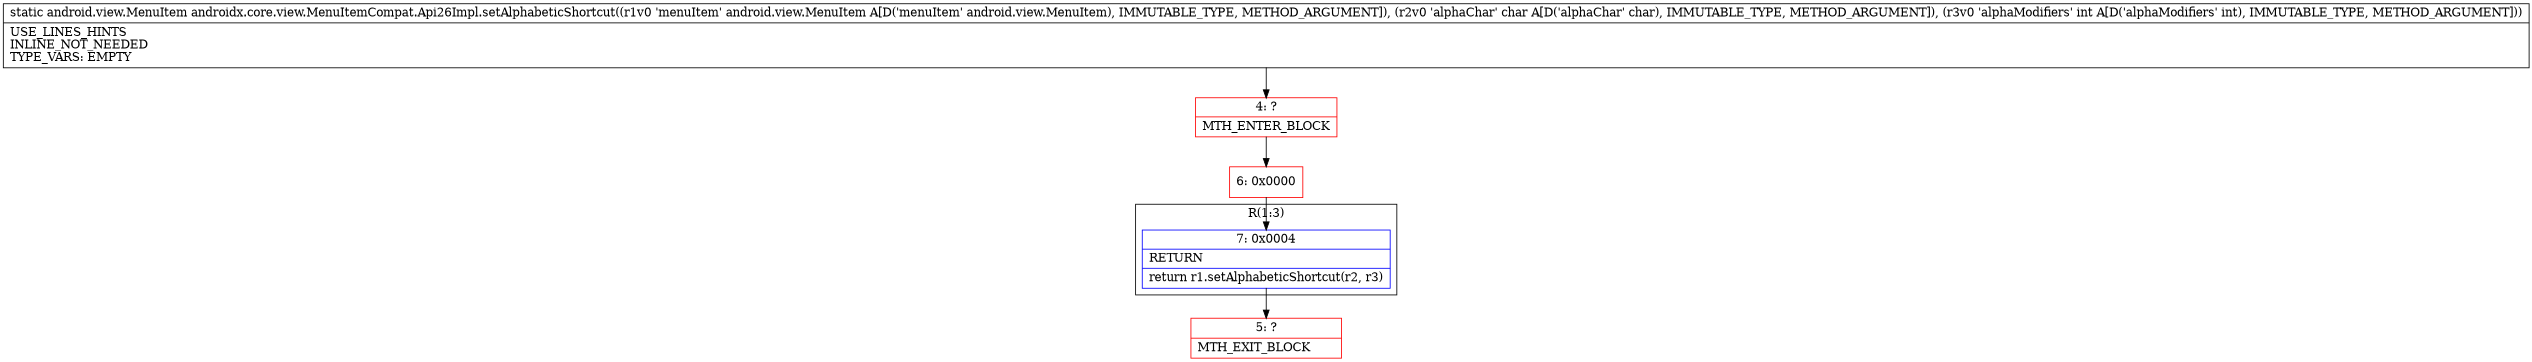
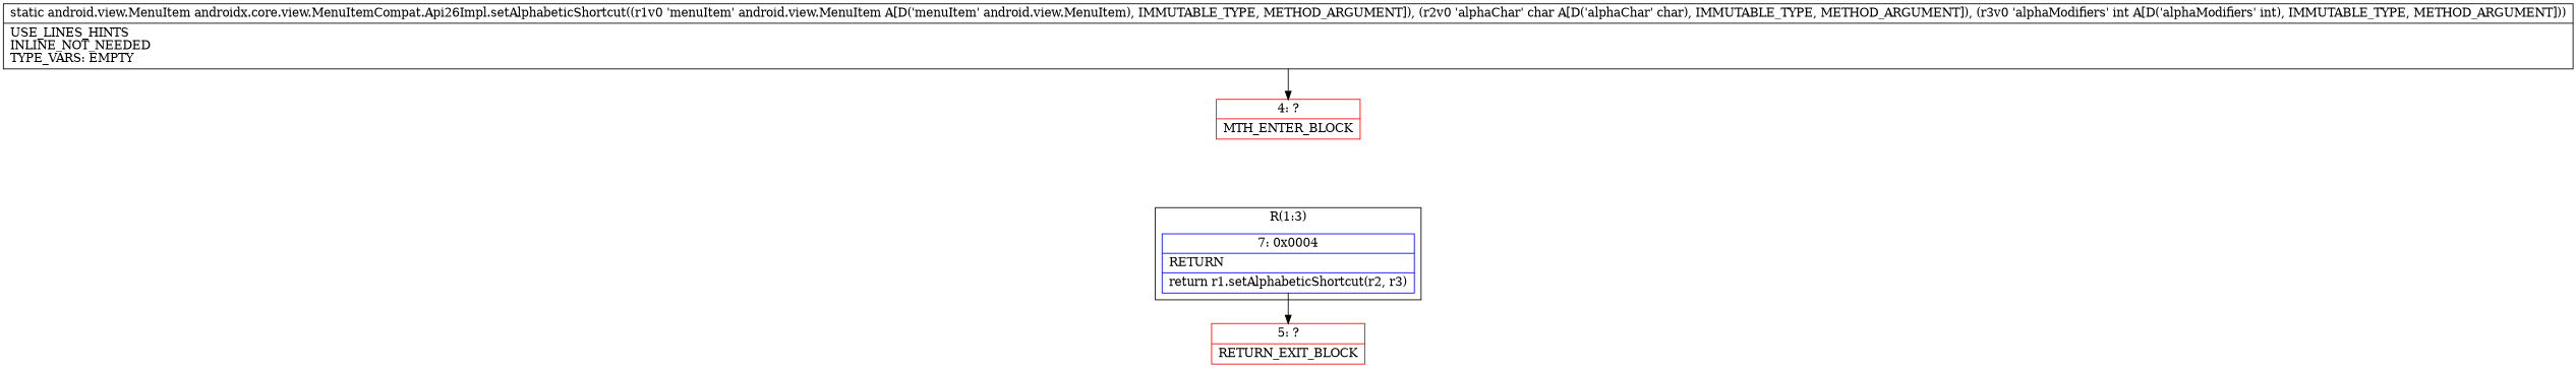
  digraph {
    node [color=red shape=record]
    n1 [color=blue label="{7\:\ 0x0004|RETURN\l|return r1.setAlphabeticShortcut(r2, r3)\l}"]
-   n2 [label="{5\:\ ?|MTH_EXIT_BLOCK\l}"]
+   n2 [label="{5\:\ ?|RETURN_EXIT_BLOCK\l}"]
    n3 [label="{4\:\ ?|MTH_ENTER_BLOCK\l}"]
-   n4 [label="{6\:\ 0x0000}"]
    n5 [label="{static android.view.MenuItem androidx.core.view.MenuItemCompat.Api26Impl.setAlphabeticShortcut((r1v0 'menuItem' android.view.MenuItem A[D('menuItem' android.view.MenuItem), IMMUTABLE_TYPE, METHOD_ARGUMENT]), (r2v0 'alphaChar' char A[D('alphaChar' char), IMMUTABLE_TYPE, METHOD_ARGUMENT]), (r3v0 'alphaModifiers' int A[D('alphaModifiers' int), IMMUTABLE_TYPE, METHOD_ARGUMENT]))  | USE_LINES_HINTS\lINLINE_NOT_NEEDED\lTYPE_VARS: EMPTY\l}" color=""]
    subgraph cluster_1 {
      label="R(1:3)"
      n1
    }
    n1 -> n2
-   n3 -> n4
-   n4 -> n1
    n5 -> n3
  }
